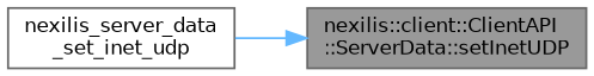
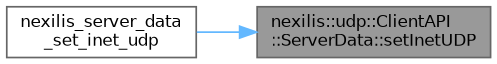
  digraph {
    rankdir=RL
    node [fontname=Helvetica fontsize=10 shape=box style=filled]
-   n1 [color=gray40 fillcolor=grey60 fontcolor=black height=0.2 label="nexilis::client::ClientAPI\l::ServerData::setInetUDP" width=0.4]
+   n1 [color=gray40 fillcolor=grey60 fontcolor=black height=0.2 label="nexilis::udp::ClientAPI\l::ServerData::setInetUDP" width=0.4]
    n2 [color=grey40 fillcolor=white height=0.2 label="nexilis_server_data\l_set_inet_udp" width=0.4]
    n1 -> n2 [color=steelblue1 dir=back fontname=Helvetica fontsize=10 labelfontname=Helvetica labelfontsize=10 style=solid]
  }
